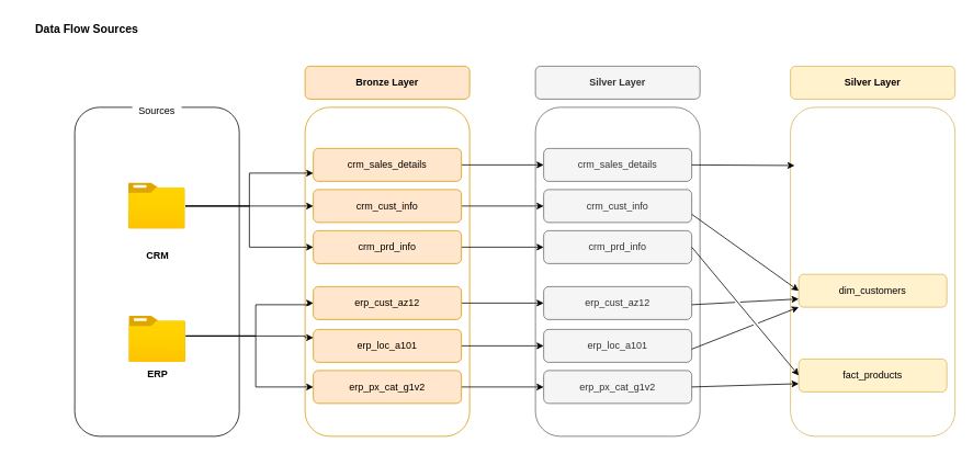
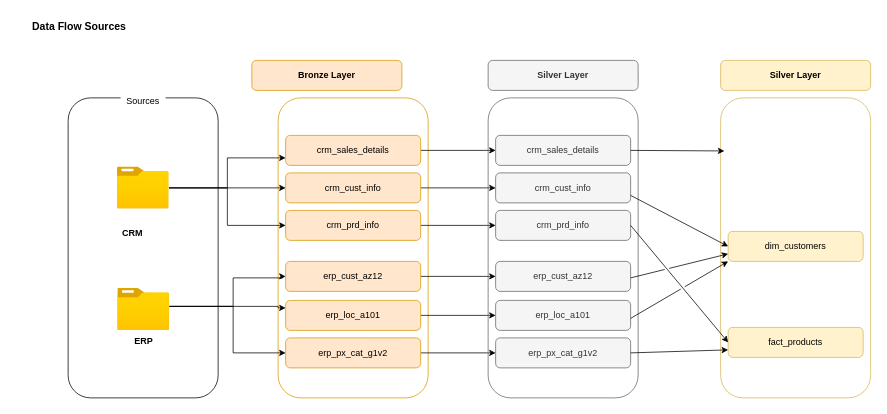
  <mxCell id="0" />
  <mxCell id="1" parent="0" />
  <mxCell id="2" value="&lt;font style=&quot;font-size: 14px;&quot;&gt;&lt;b&gt;Data Flow Sources&lt;/b&gt;&lt;/font&gt;" style="text;html=1;align=center;verticalAlign=middle;whiteSpace=wrap;rounded=0;" parent="1" vertex="1"><mxGeometry x="20" y="20" width="170" height="30" as="geometry" /></mxCell>
  <mxCell id="3" value="" style="rounded=1;whiteSpace=wrap;html=1;fillColor=none;" parent="1" vertex="1"><mxGeometry x="90" y="130" width="200" height="400" as="geometry" /></mxCell>
  <mxCell id="4" value="" style="rounded=1;whiteSpace=wrap;html=1;fillColor=none;strokeColor=#d79b00;" parent="1" vertex="1"><mxGeometry x="370" y="130" width="200" height="400" as="geometry" /></mxCell>
- <mxCell id="5" value="&lt;b&gt;Bronze Layer&lt;/b&gt;" style="text;html=1;align=center;verticalAlign=middle;whiteSpace=wrap;rounded=1;fillColor=#ffe6cc;strokeColor=#d79b00;" parent="1" vertex="1"><mxGeometry x="370" y="80" width="200" height="40" as="geometry" /></mxCell>
+ <mxCell id="5" value="&lt;b&gt;Bronze Layer&lt;/b&gt;" style="text;html=1;align=center;verticalAlign=middle;whiteSpace=wrap;rounded=1;fillColor=#ffe6cc;strokeColor=#d79b00;" parent="1" vertex="1"><mxGeometry x="335" y="80" width="200" height="40" as="geometry" /></mxCell>
  <mxCell id="6" value="Sources" style="text;html=1;align=center;verticalAlign=middle;whiteSpace=wrap;rounded=0;fillColor=default;" parent="1" vertex="1"><mxGeometry x="160" y="120" width="60" height="30" as="geometry" /></mxCell>
  <mxCell id="7" style="edgeStyle=orthogonalEdgeStyle;rounded=0;orthogonalLoop=1;jettySize=auto;html=1;entryX=0;entryY=0.75;entryDx=0;entryDy=0;" parent="1" source="10" target="18" edge="1"><mxGeometry relative="1" as="geometry" /></mxCell>
  <mxCell id="8" style="edgeStyle=orthogonalEdgeStyle;rounded=0;orthogonalLoop=1;jettySize=auto;html=1;entryX=0;entryY=0.5;entryDx=0;entryDy=0;" parent="1" source="10" target="16" edge="1"><mxGeometry relative="1" as="geometry" /></mxCell>
  <mxCell id="9" style="edgeStyle=orthogonalEdgeStyle;rounded=0;orthogonalLoop=1;jettySize=auto;html=1;entryX=0;entryY=0.5;entryDx=0;entryDy=0;" edge="1" parent="1" source="10" target="20"><mxGeometry relative="1" as="geometry" /></mxCell>
  <mxCell id="10" value="" style="image;aspect=fixed;html=1;points=[];align=center;fontSize=12;image=img/lib/azure2/general/Folder_Blank.svg;" parent="1" vertex="1"><mxGeometry x="155.5" y="222" width="69" height="56.0" as="geometry" /></mxCell>
  <mxCell id="11" style="edgeStyle=orthogonalEdgeStyle;rounded=0;orthogonalLoop=1;jettySize=auto;html=1;entryX=0;entryY=0.25;entryDx=0;entryDy=0;" parent="1" source="12" target="24" edge="1"><mxGeometry relative="1" as="geometry"><Array as="points"><mxPoint x="370" y="408" /><mxPoint x="370" y="410" /></Array></mxGeometry></mxCell>
  <mxCell id="12" value="" style="image;aspect=fixed;html=1;points=[];align=center;fontSize=12;image=img/lib/azure2/general/Folder_Blank.svg;" parent="1" vertex="1"><mxGeometry x="156" y="384" width="69" height="56.0" as="geometry" /></mxCell>
- <mxCell id="13" value="&lt;b&gt;CRM&lt;/b&gt;" style="text;html=1;align=center;verticalAlign=middle;whiteSpace=wrap;rounded=0;" parent="1" vertex="1"><mxGeometry x="160.5" y="296" width="60" height="30" as="geometry" /></mxCell>
+ <mxCell id="13" value="&lt;b&gt;CRM&lt;/b&gt;" style="text;html=1;align=center;verticalAlign=middle;whiteSpace=wrap;rounded=0;" parent="1" vertex="1"><mxGeometry x="145.5" y="296" width="60" height="30" as="geometry" /></mxCell>
  <mxCell id="14" value="&lt;b&gt;ERP&lt;/b&gt;" style="text;html=1;align=center;verticalAlign=middle;whiteSpace=wrap;rounded=0;" parent="1" vertex="1"><mxGeometry x="160.5" y="440" width="60" height="30" as="geometry" /></mxCell>
  <mxCell id="15" style="edgeStyle=orthogonalEdgeStyle;rounded=0;orthogonalLoop=1;jettySize=auto;html=1;entryX=0;entryY=0.5;entryDx=0;entryDy=0;" edge="1" parent="1" source="16" target="31"><mxGeometry relative="1" as="geometry" /></mxCell>
  <mxCell id="16" value="crm_cust_info" style="text;html=1;align=center;verticalAlign=middle;whiteSpace=wrap;rounded=1;fillColor=#ffe6cc;strokeColor=#d79b00;" parent="1" vertex="1"><mxGeometry x="380" y="230" width="180" height="40" as="geometry" /></mxCell>
  <mxCell id="17" style="edgeStyle=orthogonalEdgeStyle;rounded=0;orthogonalLoop=1;jettySize=auto;html=1;entryX=0;entryY=0.5;entryDx=0;entryDy=0;" edge="1" parent="1" source="18" target="32"><mxGeometry relative="1" as="geometry" /></mxCell>
  <mxCell id="18" value="crm_sales_details" style="text;html=1;align=center;verticalAlign=middle;whiteSpace=wrap;rounded=1;fillColor=#ffe6cc;strokeColor=#d79b00;" parent="1" vertex="1"><mxGeometry x="380" y="180" width="180" height="40" as="geometry" /></mxCell>
  <mxCell id="19" style="edgeStyle=orthogonalEdgeStyle;rounded=0;orthogonalLoop=1;jettySize=auto;html=1;entryX=0;entryY=0.5;entryDx=0;entryDy=0;" edge="1" parent="1" source="20" target="33"><mxGeometry relative="1" as="geometry" /></mxCell>
  <mxCell id="20" value="crm_prd_info" style="text;html=1;align=center;verticalAlign=middle;whiteSpace=wrap;rounded=1;fillColor=#ffe6cc;strokeColor=#d79b00;" parent="1" vertex="1"><mxGeometry x="380" y="280" width="180" height="40" as="geometry" /></mxCell>
  <mxCell id="21" style="edgeStyle=orthogonalEdgeStyle;rounded=0;orthogonalLoop=1;jettySize=auto;html=1;entryX=0;entryY=0.5;entryDx=0;entryDy=0;" edge="1" parent="1" source="22" target="34"><mxGeometry relative="1" as="geometry" /></mxCell>
  <mxCell id="22" value="erp_cust_az12" style="text;html=1;align=center;verticalAlign=middle;whiteSpace=wrap;rounded=1;fillColor=#ffe6cc;strokeColor=#d79b00;" parent="1" vertex="1"><mxGeometry x="380" y="348" width="180" height="40" as="geometry" /></mxCell>
  <mxCell id="23" style="edgeStyle=orthogonalEdgeStyle;rounded=0;orthogonalLoop=1;jettySize=auto;html=1;entryX=0;entryY=0.5;entryDx=0;entryDy=0;" edge="1" parent="1" source="24" target="35"><mxGeometry relative="1" as="geometry" /></mxCell>
  <mxCell id="24" value="erp_loc_a101" style="text;html=1;align=center;verticalAlign=middle;whiteSpace=wrap;rounded=1;fillColor=#ffe6cc;strokeColor=#d79b00;" parent="1" vertex="1"><mxGeometry x="380" y="400" width="180" height="40" as="geometry" /></mxCell>
  <mxCell id="25" style="edgeStyle=orthogonalEdgeStyle;rounded=0;orthogonalLoop=1;jettySize=auto;html=1;entryX=0;entryY=0.5;entryDx=0;entryDy=0;" edge="1" parent="1" source="26" target="36"><mxGeometry relative="1" as="geometry" /></mxCell>
  <mxCell id="26" value="erp_px_cat_g1v2" style="text;html=1;align=center;verticalAlign=middle;whiteSpace=wrap;rounded=1;fillColor=#ffe6cc;strokeColor=#d79b00;" parent="1" vertex="1"><mxGeometry x="380" y="450" width="180" height="40" as="geometry" /></mxCell>
  <mxCell id="27" style="edgeStyle=orthogonalEdgeStyle;rounded=0;orthogonalLoop=1;jettySize=auto;html=1;entryX=0;entryY=0.5;entryDx=0;entryDy=0;" parent="1" source="12" target="22" edge="1"><mxGeometry relative="1" as="geometry"><Array as="points"><mxPoint x="310" y="408" /><mxPoint x="310" y="370" /><mxPoint x="376" y="370" /><mxPoint x="376" y="368" /></Array></mxGeometry></mxCell>
  <mxCell id="28" style="edgeStyle=orthogonalEdgeStyle;rounded=0;orthogonalLoop=1;jettySize=auto;html=1;entryX=0;entryY=0.5;entryDx=0;entryDy=0;" parent="1" source="12" target="26" edge="1"><mxGeometry relative="1" as="geometry"><Array as="points"><mxPoint x="310" y="408" /><mxPoint x="310" y="470" /></Array></mxGeometry></mxCell>
  <mxCell id="29" value="" style="rounded=1;whiteSpace=wrap;html=1;fillColor=none;fontColor=#333333;strokeColor=#666666;" vertex="1" parent="1"><mxGeometry x="650" y="130" width="200" height="400" as="geometry" /></mxCell>
  <mxCell id="30" value="&lt;b&gt;Silver Layer&lt;/b&gt;" style="text;html=1;align=center;verticalAlign=middle;whiteSpace=wrap;rounded=1;fillColor=#f5f5f5;strokeColor=#666666;fontColor=#333333;" vertex="1" parent="1"><mxGeometry x="650" y="80" width="200" height="40" as="geometry" /></mxCell>
  <mxCell id="31" value="crm_cust_info" style="text;html=1;align=center;verticalAlign=middle;whiteSpace=wrap;rounded=1;fillColor=#f5f5f5;strokeColor=#666666;fontColor=#333333;" vertex="1" parent="1"><mxGeometry x="660" y="230" width="180" height="40" as="geometry" /></mxCell>
  <mxCell id="32" value="crm_sales_details" style="text;html=1;align=center;verticalAlign=middle;whiteSpace=wrap;rounded=1;fillColor=#f5f5f5;strokeColor=#666666;fontColor=#333333;" vertex="1" parent="1"><mxGeometry x="660" y="180" width="180" height="40" as="geometry" /></mxCell>
  <mxCell id="33" value="crm_prd_info" style="text;html=1;align=center;verticalAlign=middle;whiteSpace=wrap;rounded=1;fillColor=#f5f5f5;strokeColor=#666666;fontColor=#333333;" vertex="1" parent="1"><mxGeometry x="660" y="280" width="180" height="40" as="geometry" /></mxCell>
  <mxCell id="34" value="erp_cust_az12" style="text;html=1;align=center;verticalAlign=middle;whiteSpace=wrap;rounded=1;fillColor=#f5f5f5;strokeColor=#666666;fontColor=#333333;" vertex="1" parent="1"><mxGeometry x="660" y="348" width="180" height="40" as="geometry" /></mxCell>
  <mxCell id="35" value="erp_loc_a101" style="text;html=1;align=center;verticalAlign=middle;whiteSpace=wrap;rounded=1;fillColor=#f5f5f5;strokeColor=#666666;fontColor=#333333;" vertex="1" parent="1"><mxGeometry x="660" y="400" width="180" height="40" as="geometry" /></mxCell>
  <mxCell id="36" value="erp_px_cat_g1v2" style="text;html=1;align=center;verticalAlign=middle;whiteSpace=wrap;rounded=1;fillColor=#f5f5f5;strokeColor=#666666;fontColor=#333333;" vertex="1" parent="1"><mxGeometry x="660" y="450" width="180" height="40" as="geometry" /></mxCell>
  <mxCell id="37" value="" style="rounded=1;whiteSpace=wrap;html=1;fillColor=none;strokeColor=#d6b656;" vertex="1" parent="1"><mxGeometry x="960" y="130" width="200" height="400" as="geometry" /></mxCell>
  <mxCell id="38" value="&lt;b&gt;Silver Layer&lt;/b&gt;" style="text;html=1;align=center;verticalAlign=middle;whiteSpace=wrap;rounded=1;fillColor=#fff2cc;strokeColor=#d6b656;" vertex="1" parent="1"><mxGeometry x="960" y="80" width="200" height="40" as="geometry" /></mxCell>
- <mxCell id="39" value="dim_customers" style="text;html=1;align=center;verticalAlign=middle;whiteSpace=wrap;rounded=1;fillColor=#fff2cc;strokeColor=#d6b656;" vertex="1" parent="1"><mxGeometry x="970" y="333" width="180" height="40" as="geometry" /></mxCell>
+ <mxCell id="39" value="dim_customers" style="text;html=1;align=center;verticalAlign=middle;whiteSpace=wrap;rounded=1;fillColor=#fff2cc;strokeColor=#d6b656;" vertex="1" parent="1"><mxGeometry x="970" y="308" width="180" height="40" as="geometry" /></mxCell>
  <mxCell id="40" value="fact_products" style="text;html=1;align=center;verticalAlign=middle;whiteSpace=wrap;rounded=1;fillColor=#fff2cc;strokeColor=#d6b656;" vertex="1" parent="1"><mxGeometry x="970" y="436" width="180" height="40" as="geometry" /></mxCell>
  <mxCell id="41" style="edgeStyle=orthogonalEdgeStyle;rounded=0;orthogonalLoop=1;jettySize=auto;html=1;entryX=0.025;entryY=0.177;entryDx=0;entryDy=0;entryPerimeter=0;jumpStyle=gap;" edge="1" parent="1" source="32" target="37"><mxGeometry relative="1" as="geometry" /></mxCell>
  <mxCell id="42" value="" style="endArrow=classic;html=1;rounded=0;entryX=0;entryY=0.5;entryDx=0;entryDy=0;exitX=1;exitY=0.75;exitDx=0;exitDy=0;jumpStyle=gap;" edge="1" parent="1" source="31" target="39"><mxGeometry width="50" height="50" relative="1" as="geometry"><mxPoint x="870" y="330" as="sourcePoint" /><mxPoint x="920" y="280" as="targetPoint" /></mxGeometry></mxCell>
  <mxCell id="43" value="" style="endArrow=classic;html=1;rounded=0;entryX=0;entryY=0.5;entryDx=0;entryDy=0;exitX=1;exitY=0.75;exitDx=0;exitDy=0;jumpStyle=gap;" edge="1" parent="1" target="40"><mxGeometry width="50" height="50" relative="1" as="geometry"><mxPoint x="840" y="300" as="sourcePoint" /><mxPoint x="970" y="368" as="targetPoint" /></mxGeometry></mxCell>
  <mxCell id="44" value="" style="endArrow=classic;html=1;rounded=0;entryX=0;entryY=0.75;entryDx=0;entryDy=0;exitX=1;exitY=0.75;exitDx=0;exitDy=0;jumpStyle=gap;" edge="1" parent="1" target="39"><mxGeometry width="50" height="50" relative="1" as="geometry"><mxPoint x="840" y="370" as="sourcePoint" /><mxPoint x="970" y="526" as="targetPoint" /></mxGeometry></mxCell>
  <mxCell id="45" value="" style="endArrow=classic;html=1;rounded=0;entryX=0;entryY=1;entryDx=0;entryDy=0;exitX=1;exitY=0.75;exitDx=0;exitDy=0;jumpStyle=gap;" edge="1" parent="1" target="39"><mxGeometry width="50" height="50" relative="1" as="geometry"><mxPoint x="840" y="424" as="sourcePoint" /><mxPoint x="970" y="392" as="targetPoint" /></mxGeometry></mxCell>
  <mxCell id="46" value="" style="endArrow=classic;html=1;rounded=0;entryX=0;entryY=0.75;entryDx=0;entryDy=0;exitX=1;exitY=0.75;exitDx=0;exitDy=0;jumpStyle=gap;" edge="1" parent="1" target="40"><mxGeometry width="50" height="50" relative="1" as="geometry"><mxPoint x="840" y="470" as="sourcePoint" /><mxPoint x="970" y="394" as="targetPoint" /></mxGeometry></mxCell>
